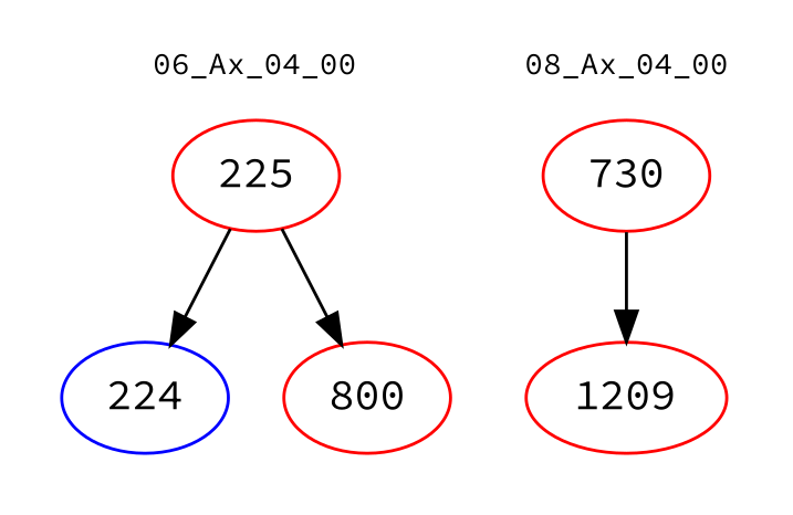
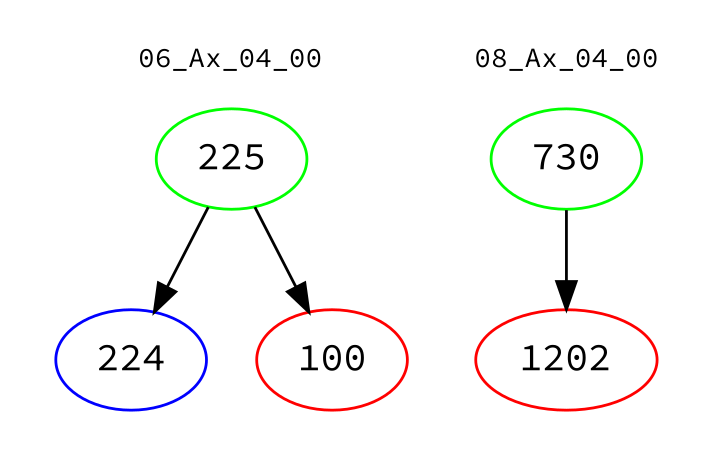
  digraph {
    fontname="Source Code Pro"
    node [color=green fontname="Source Code Pro"]
    edge [color=black fontname="Source Code Pro"]
-   n1 [color=red label=225]
+   n1 [label=225]
    n2 [color=blue label=224]
-   n3 [color=red label=800]
-   n4 [color=red label=730]
-   n5 [color=red label=1209]
+   n3 [color=red label=100]
+   n4 [label=730]
+   n5 [color=red label=1202]
    subgraph cluster_1 {
      color=white
      fontsize=10
      label="06_Ax_04_00"
      n1
      n2
      n3
    }
    subgraph cluster_2 {
      color=white
      fontsize=10
      label="08_Ax_04_00"
      n4
      n5
    }
    n1 -> n2
    n1 -> n3
    n4 -> n5
  }
